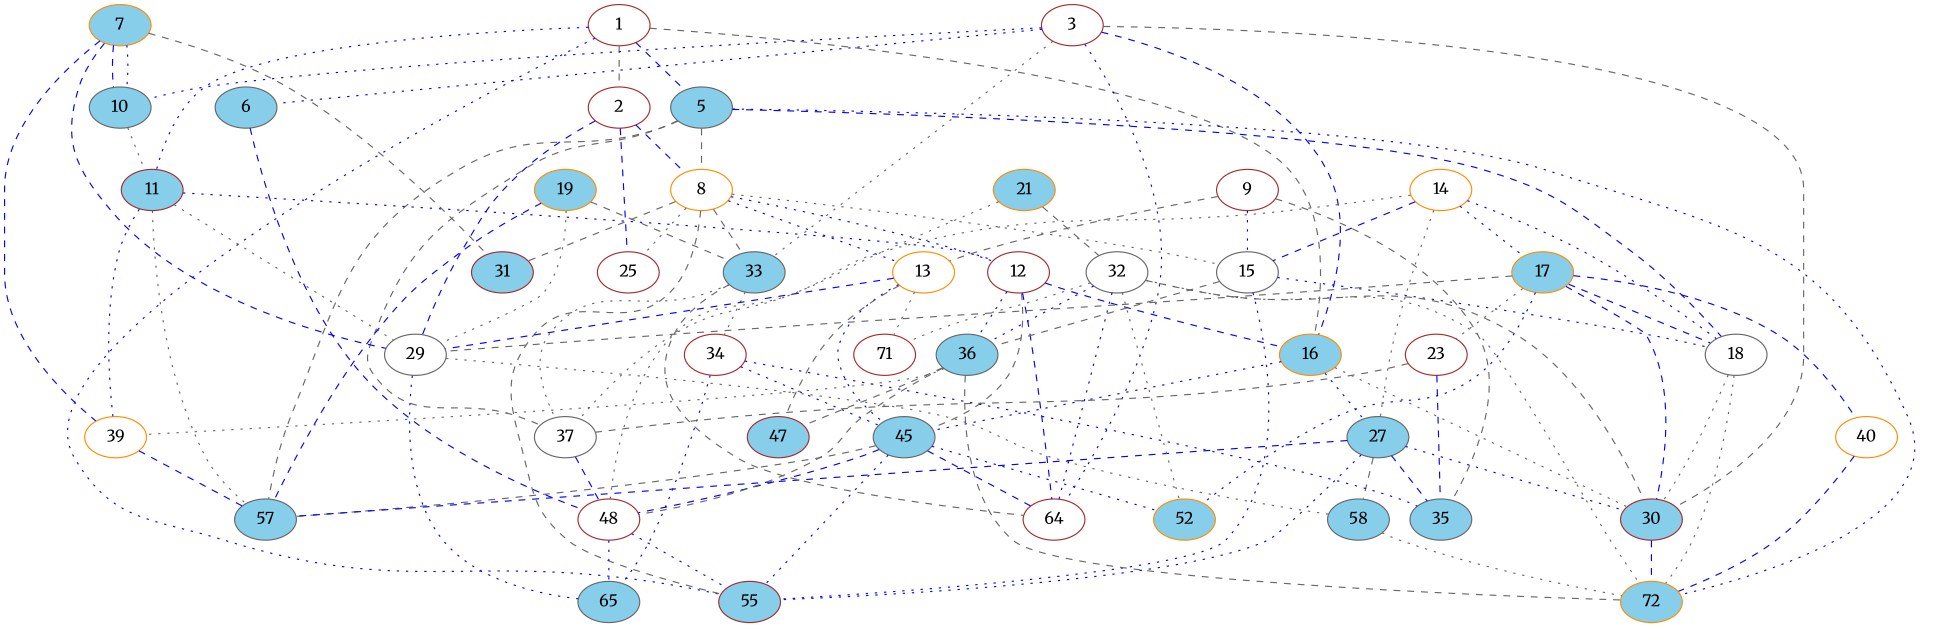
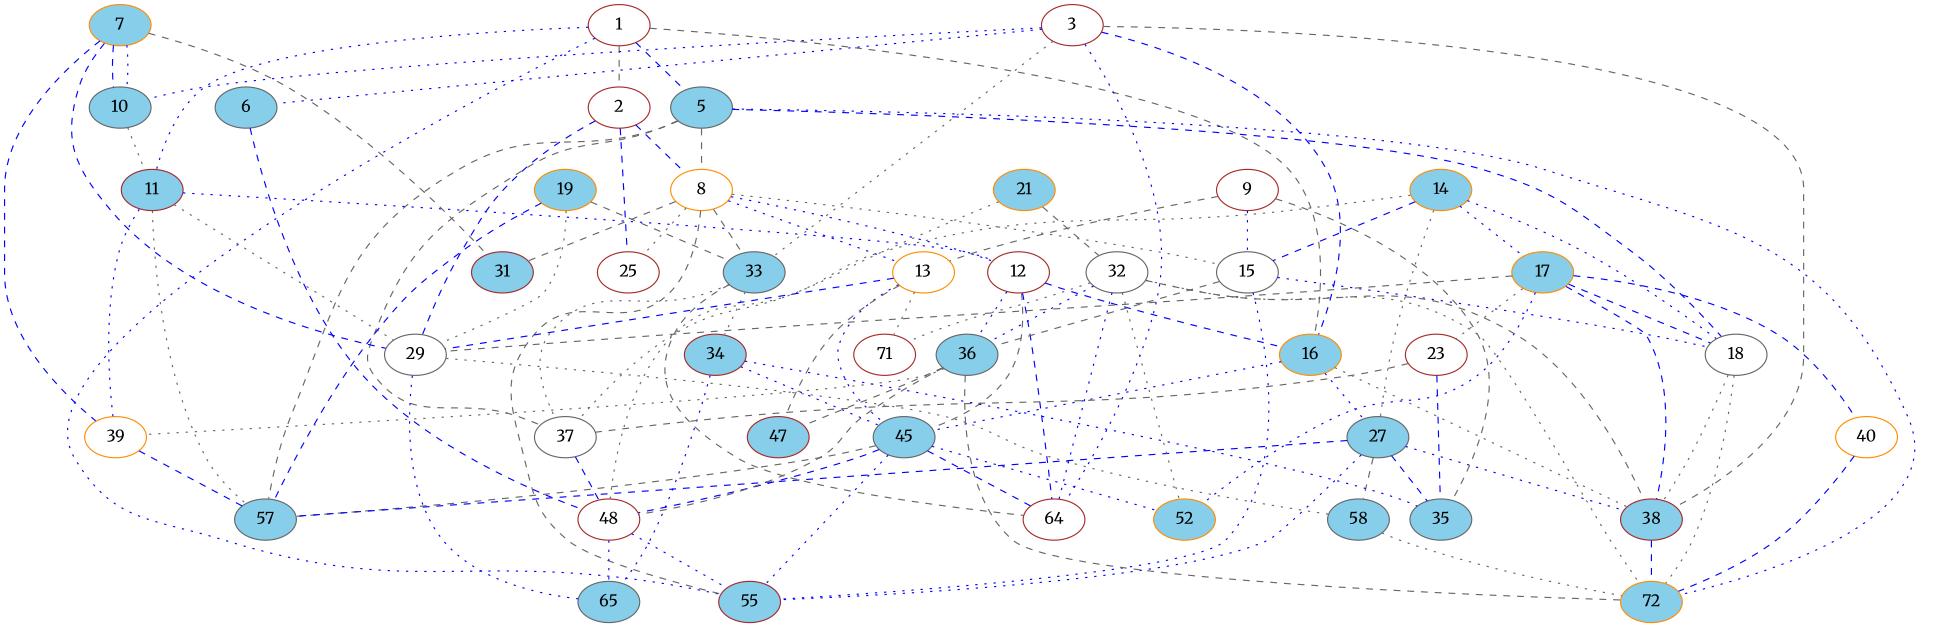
  graph {
    fontname=Merriweather
    node [color=brown fillcolor=skyblue fontname=Merriweather style=filled]
    edge [color=blue fontname=Merriweather style=dotted]
    1 [fillcolor=white super="+4"]
    2 [fillcolor=white super="+51"]
    5 [color=gray40 super="+28"]
    11 [super="+54"]
    16 [color=darkorange super="+69"]
    55 [super="+59"]
    8 [color=darkorange fillcolor=white super="+20"]
    25 [fillcolor=white]
    29 [color=gray40 fillcolor=white super="+30"]
    18 [color=gray40 fillcolor=white super="+43"]
    37 [color=gray40 fillcolor=white super="+41"]
    57 [color=gray40 super="+62"]
    72 [color=darkorange super="+74"]
    39 [color=darkorange fillcolor=white super="+70"]
    12 [fillcolor=white]
-   38 [super="+66" label=30]
+   38 [super="+66"]
    45 [color=gray40 super="+67"]
    27 [color=gray40 super="+61"]
    33 [color=gray40 super="+63"]
    31
    13 [color=darkorange fillcolor=white super="+24"]
    15 [color=gray40 fillcolor=white super="+42"]
    58 [color=gray40]
    65 [color=gray40]
    3 [fillcolor=white super="+49"]
    6 [color=gray40]
    10 [color=gray40]
    64 [fillcolor=white super="+73"]
    48 [fillcolor=white super="+60"]
-   34 [fillcolor=white super="+68"]
+   34 [super="+68"]
    7 [color=darkorange super="+22"]
    36 [color=gray40 super="+56"]
    47
    71 [fillcolor=white]
    9 [fillcolor=white]
    35 [color=gray40 super="+44"]
    52 [color=darkorange]
-   14 [color=darkorange fillcolor=white super="+53"]
+   14 [color=darkorange super="+53"]
    17 [color=darkorange super="+46"]
    23 [fillcolor=white super="+26"]
    40 [color=darkorange fillcolor=white]
    19 [color=darkorange]
    32 [color=gray40 fillcolor=white super="+50"]
    21 [color=darkorange]
    1 -- 2 [color=gray40 style=dashed]
    1 -- 5 [style=dashed]
    1 -- 11
    1 -- 16 [color=gray40 style=dashed]
    1 -- 55
    2 -- 8 [style=dashed]
    2 -- 25 [style=dashed]
    2 -- 29 [style=dashed]
    5 -- 8 [color=gray40 style=dashed]
    5 -- 18 [style=dashed]
    5 -- 37 [color=gray40 style=dashed]
    5 -- 57 [color=gray40 style=dashed]
    5 -- 72
    11 -- 29 [color=gray40]
    11 -- 57 [color=gray40]
    11 -- 39
    11 -- 12
    16 -- 38 [color=gray40]
    16 -- 45 [weight=2]
    16 -- 27
    8 -- 55 [color=gray40 style=dashed]
    8 -- 25 [color=gray40]
    8 -- 12
    8 -- 33 [color=gray40 style=dashed]
    8 -- 31 [color=gray40 style=dashed]
    8 -- 13
    8 -- 15 [color=gray40]
    29 -- 58 [color=gray40]
    29 -- 65
    18 -- 72 [color=gray40]
    18 -- 38 [color=gray40]
    37 -- 48 [style=dashed]
    39 -- 57 [style=dashed]
    12 -- 16 [style=dashed]
    12 -- 45 [color=gray40 style=dashed]
    12 -- 64 [style=dashed]
    12 -- 36
    38 -- 72 [style=dashed]
    45 -- 55
    45 -- 57 [color=gray40 style=dashed]
    45 -- 64 [style=dashed]
    45 -- 48 [style=dashed weight=2]
    45 -- 52
    27 -- 55
    27 -- 57 [style=dashed weight=2]
    27 -- 38
    27 -- 58 [color=gray40 style=dashed]
    27 -- 35 [style=dashed]
    33 -- 37 [color=gray40]
    33 -- 64 [color=gray40 style=dashed]
    33 -- 34 [color=gray40]
    13 -- 29 [style=dashed]
    13 -- 45
    13 -- 47 [color=gray40 style=dashed]
    13 -- 71 [color=gray40]
    15 -- 55
    15 -- 18
    15 -- 36 [color=gray40 style=dashed]
    58 -- 72 [color=gray40]
    3 -- 16 [style=dashed]
    3 -- 38 [color=gray40 style=dashed]
    3 -- 33 [color=gray40]
    3 -- 6
    3 -- 10
    3 -- 64
    6 -- 48 [style=dashed]
    10 -- 11 [color=gray40]
    48 -- 55
    48 -- 65
    34 -- 45
    34 -- 65
    34 -- 35
    7 -- 29 [style=dashed]
    7 -- 39 [style=dashed weight=2]
    7 -- 31 [color=gray40 style=dashed]
    7 -- 10 [style=dashed weight=2]
    7 -- 10
    36 -- 72 [color=gray40 style=dashed]
    36 -- 39 [color=gray40]
    36 -- 48 [color=gray40 style=dashed]
    36 -- 47 [color=gray40 style=dashed]
    9 -- 13 [color=gray40 style=dashed]
    9 -- 15
    9 -- 35 [color=gray40 style=dashed]
    14 -- 18
    14 -- 37 [color=gray40]
    14 -- 27 [color=gray40]
    14 -- 15 [style=dashed]
    14 -- 17
    17 -- 29 [color=gray40 style=dashed]
    17 -- 18 [style=dashed]
    17 -- 38 [style=dashed]
    17 -- 52
    17 -- 23 [color=gray40]
    17 -- 40 [style=dashed]
    23 -- 37 [color=gray40 style=dashed]
    23 -- 35 [style=dashed]
    40 -- 72 [style=dashed]
    19 -- 29 [color=gray40]
    19 -- 57 [style=dashed]
    19 -- 33 [color=gray40 style=dashed]
    32 -- 72 [color=gray40]
    32 -- 38 [color=gray40 style=dashed]
    32 -- 64
    32 -- 36
    32 -- 71 [color=gray40]
    32 -- 52 [color=gray40]
    21 -- 48 [color=gray40]
    21 -- 32 [color=gray40 style=dashed]
  }
